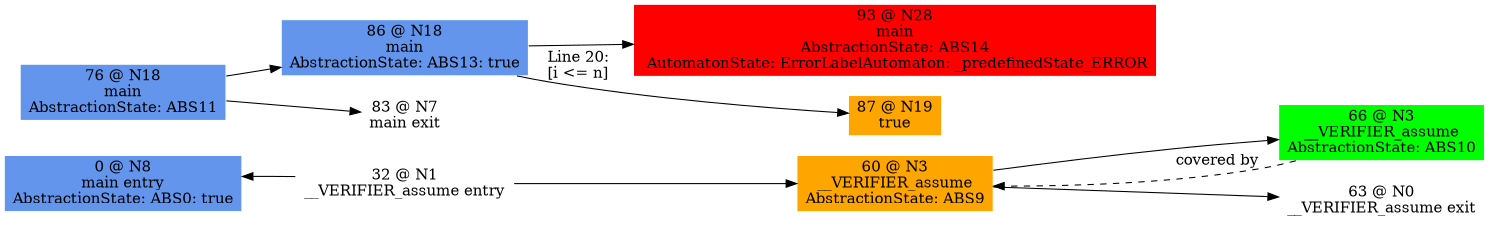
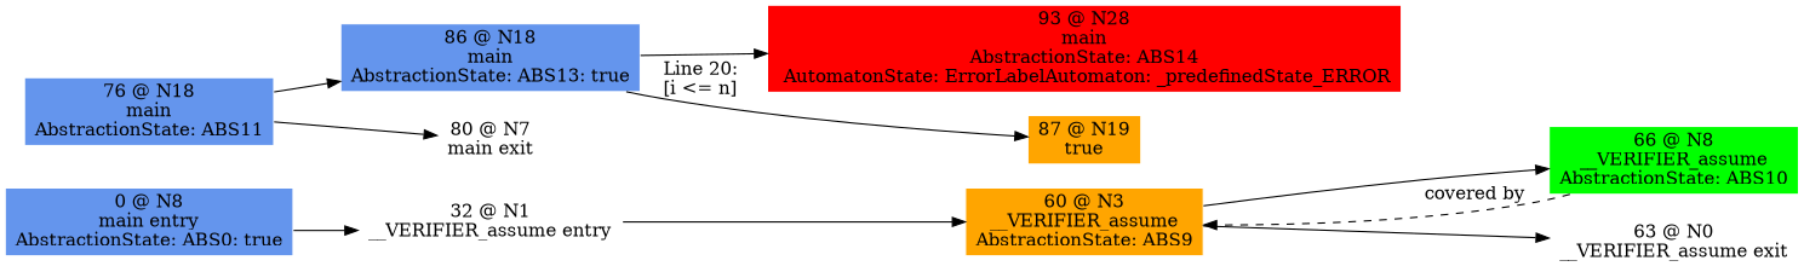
  digraph {
    rankdir=LR
    node [color=white shape=box style=filled]
    n1 [fillcolor=cornflowerblue label="0 @ N8\nmain entry\nAbstractionState: ABS0: true\n"]
    n2 [label="32 @ N1\n__VERIFIER_assume entry\n"]
    n3 [fillcolor=orange label="60 @ N3\n__VERIFIER_assume\nAbstractionState: ABS9\n"]
-   n4 [fillcolor=green label="66 @ N3\n__VERIFIER_assume\nAbstractionState: ABS10\n"]
+   n4 [fillcolor=green label="66 @ N8\n__VERIFIER_assume\nAbstractionState: ABS10\n"]
    n5 [label="63 @ N0\n__VERIFIER_assume exit\n"]
    n6 [fillcolor=cornflowerblue label="76 @ N18\nmain\nAbstractionState: ABS11\n"]
    n7 [fillcolor=cornflowerblue label="86 @ N18\nmain\nAbstractionState: ABS13: true\n"]
-   n8 [label="83 @ N7\nmain exit\n"]
+   n8 [label="80 @ N7\nmain exit\n"]
    n9 [fillcolor=red label="93 @ N28\nmain\nAbstractionState: ABS14\n AutomatonState: ErrorLabelAutomaton: _predefinedState_ERROR\n"]
    n10 [fillcolor=orange label="87 @ N19\ntrue\n"]
-   n2 -> n1
+   n1 -> n2
    n2 -> n3
    n3 -> n4
    n3 -> n5
    n4 -> n3 [label="covered by" style=dashed weight=0]
    n6 -> n7
    n6 -> n8
    n7 -> n9
    n7 -> n10 [label="Line 20: \l[i <= n]\l"]
  }
